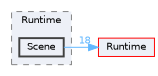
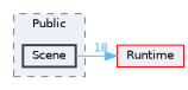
  digraph {
    compound=true
    rankdir=LR
    node [fillcolor="#edf0f7" fontname=Helvetica fontsize=10 shape=box]
    n1 [color=grey25 height=0.2 label=Scene style="filled,bold" width=0.4]
    n2 [color=red height=0.2 label=Runtime style=filled width=0.4]
    subgraph cluster_1 {
      bgcolor="#edf0f7"
      fontname=Helvetica
      fontsize=10
-     label=Runtime
+     label=Public
      pencolor=grey50
      style="filled,dashed"
      n1
    }
    n1 -> n2 [color=steelblue1 fontcolor=steelblue1 fontname=Helvetica fontsize=10 headlabel=18 labeldistance=1.5 labelfontname=Helvetica labelfontsize=10]
  }
